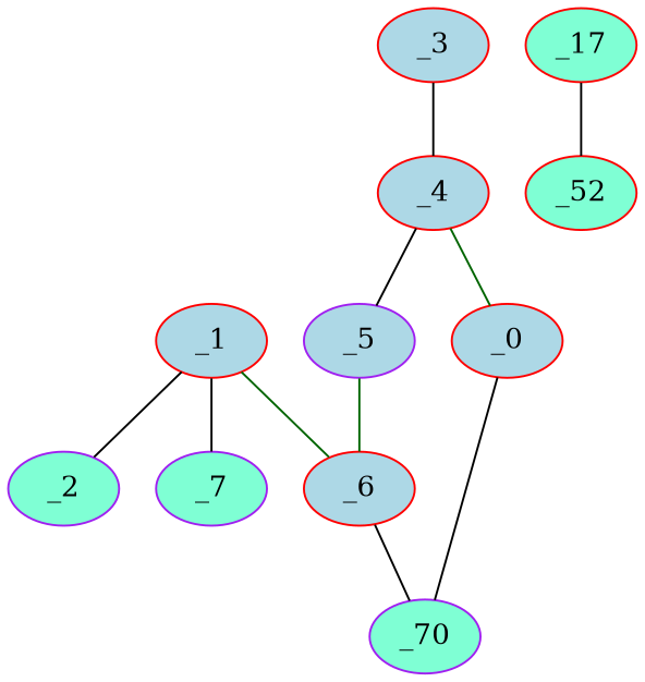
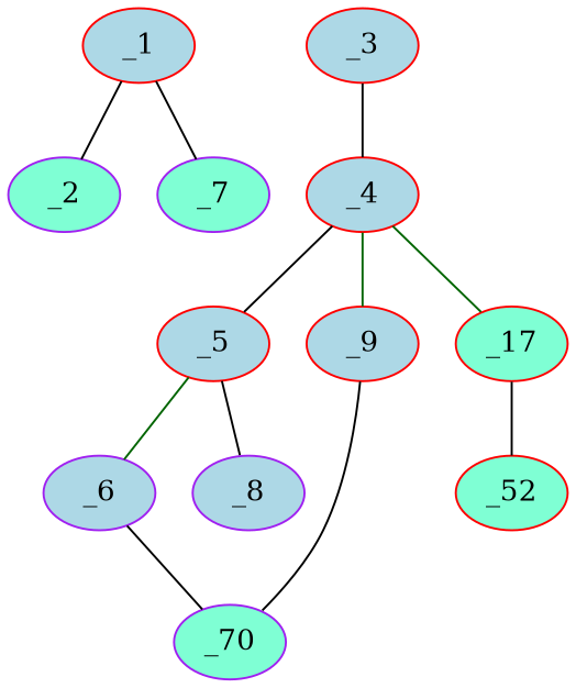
  graph {
    node [charge=0 chem=1 color=red fillcolor=lightblue style=filled symbol="C  "]
    edge [color=black valence=1]
    _1 [x=2.7431 y=-0.2832]
    _2 [color=purple fillcolor=aquamarine x=2.6386 y=-1.2778]
-   _6 [x=5.3461 y=0.5246]
+   _6 [color=purple x=5.3461 y=0.5246]
    _7 [chem=2 color=purple fillcolor=aquamarine symbol="O  " x=2 y=0.3859]
    n5 [color=purple fillcolor=aquamarine label=_70 x=7.1781 y=-0.2342]
    _3 [x=3.5522 y=-1.6845]
    _4 [x=5.0873 y=-0.4414]
-   _5 [color=purple x=4.6095 y=1.5072]
-   _9 [x=6.9193 y=-1.2002 label=_0]
+   _5 [x=4.6095 y=1.5072]
+   _9 [x=6.9193 y=-1.2002]
    n10 [fillcolor=aquamarine label=_17 x=4.8285 y=-1.4073]
+   _8 [chem=2 color=purple symbol="O  " x=4.1095 y=2.3732]
    n12 [chem=4 fillcolor=aquamarine label=_52 symbol="N  " x=4.5697 y=-2.3732]
    _1 -- _2
-   _1 -- _6 [color=darkgreen]
    _1 -- _7
    _6 -- n5
    _3 -- _4
    _4 -- _5
    _4 -- _9 [color=darkgreen]
+   _4 -- n10 [color=darkgreen]
    _5 -- _6 [color=darkgreen]
+   _5 -- _8 [valence=2]
    _9 -- n5
    n10 -- n12 [valence=3]
  }
